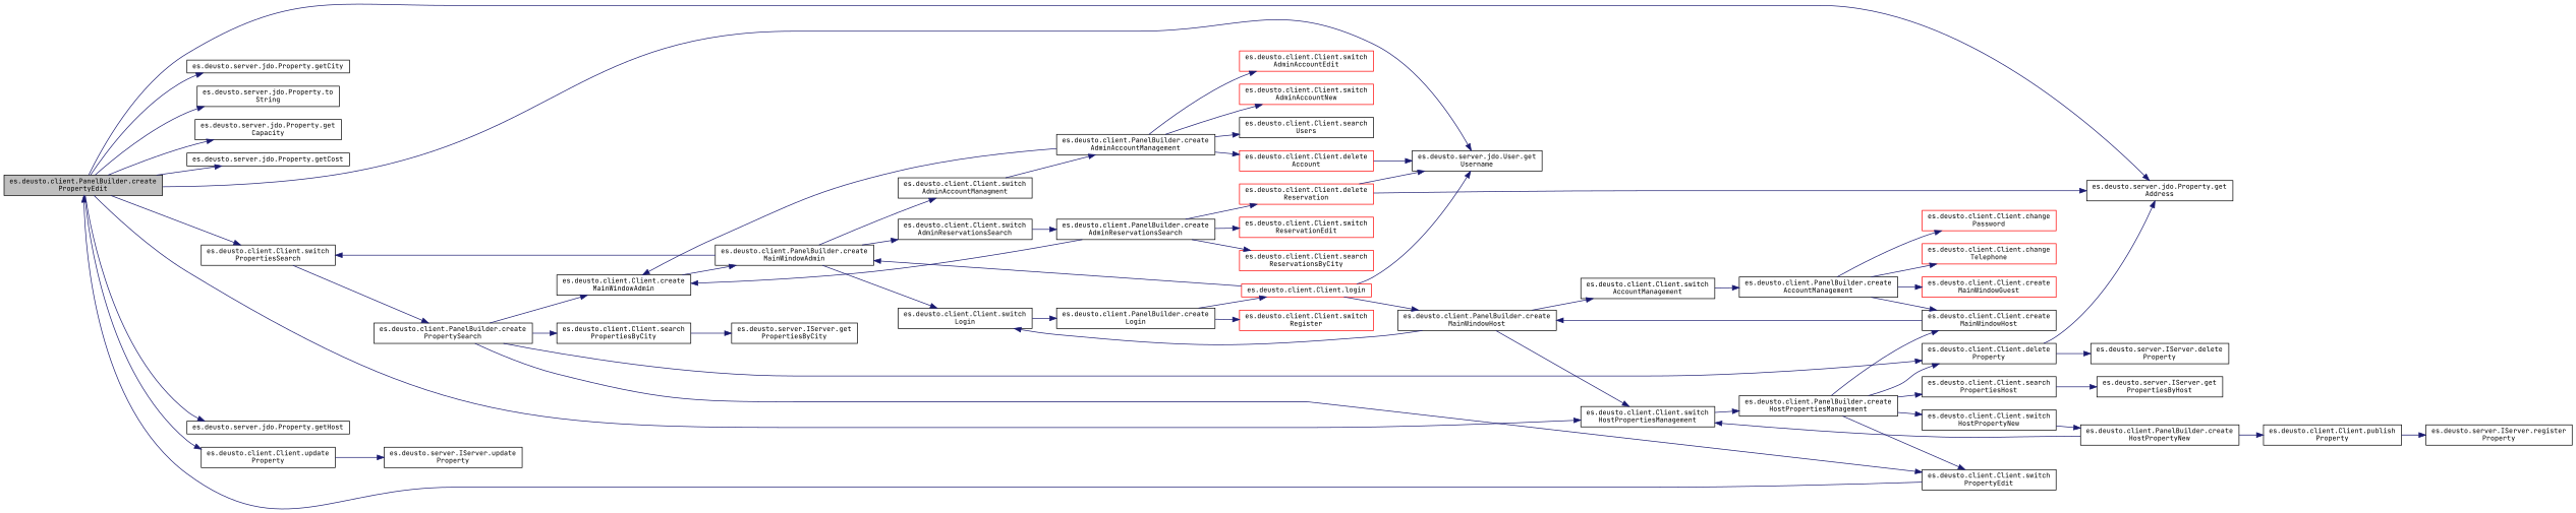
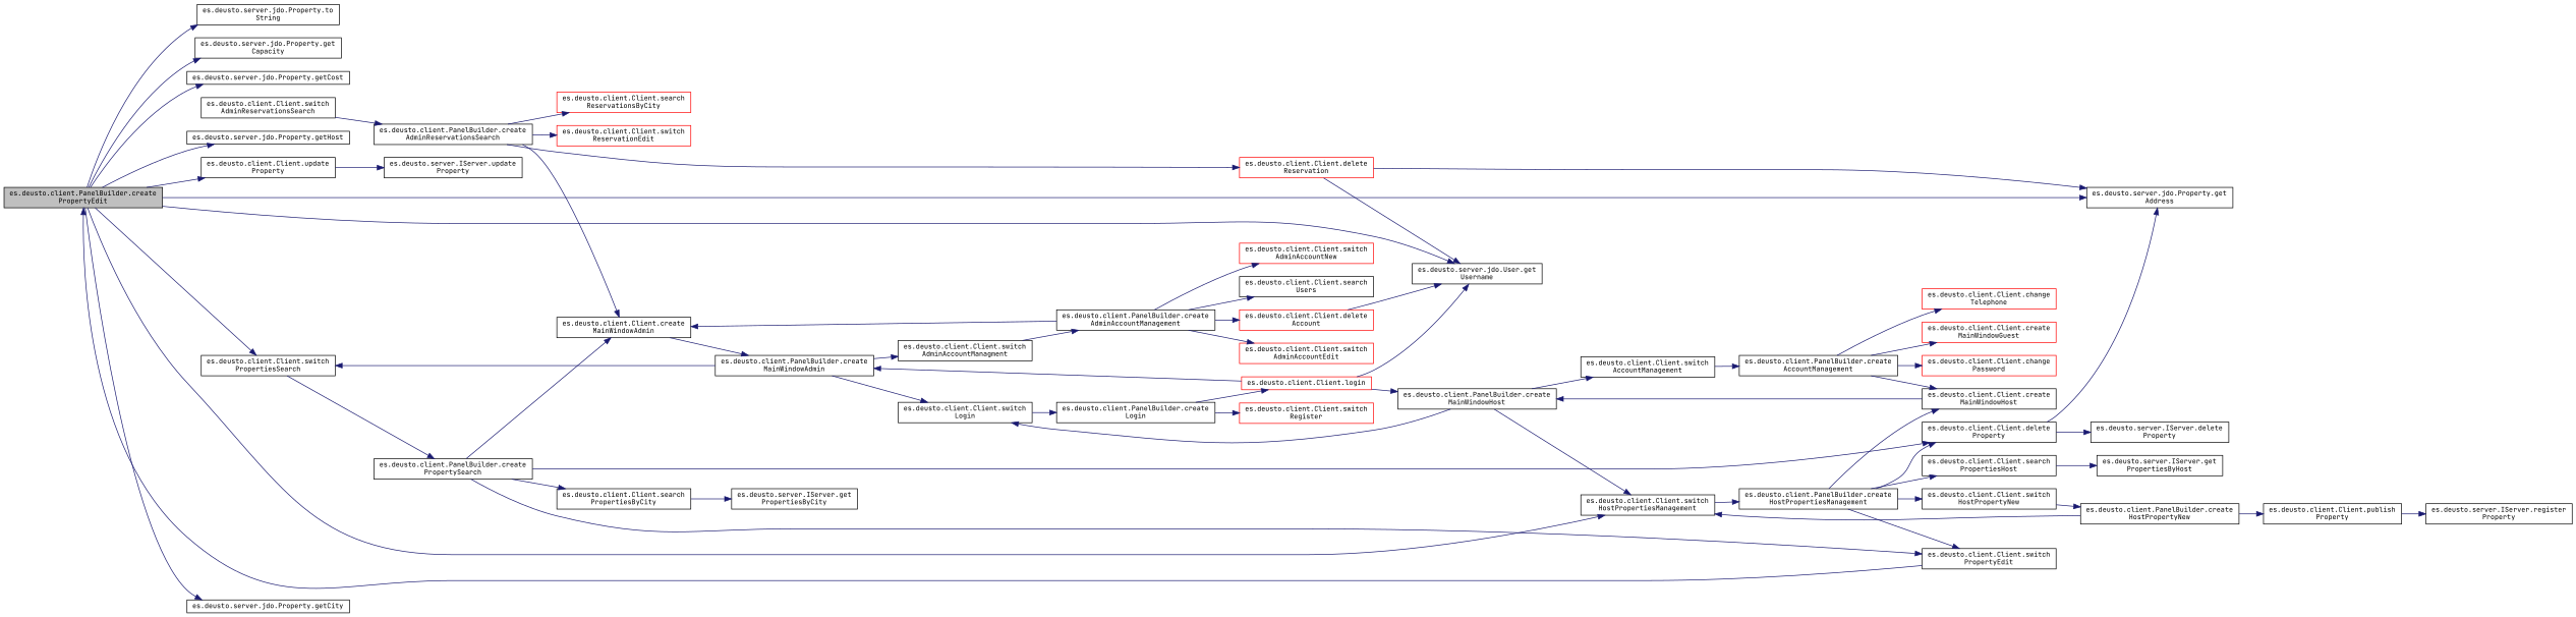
  digraph {
    fontname="JetBrains Mono"
    rankdir=LR
    node [color=black fillcolor=white fontname="JetBrains Mono" fontsize=10 shape=record style=filled]
    edge [color=midnightblue fontname="JetBrains Mono" fontsize=10 labelfontname=Helvetica labelfontsize=10 style=solid]
    n1 [fillcolor=grey75 fontcolor=black height=0.2 label="es.deusto.client.PanelBuilder.create\lPropertyEdit" width=0.4]
    n2 [height=0.2 label="es.deusto.server.jdo.Property.get\lAddress" width=0.4]
    n3 [height=0.2 label="es.deusto.server.jdo.Property.getCity" width=0.4]
    n4 [height=0.2 label="es.deusto.server.jdo.Property.to\lString" width=0.4]
    n5 [height=0.2 label="es.deusto.server.jdo.Property.get\lCapacity" width=0.4]
    n6 [height=0.2 label="es.deusto.server.jdo.Property.getCost" width=0.4]
    n7 [height=0.2 label="es.deusto.client.Client.switch\lPropertiesSearch" width=0.4]
    n8 [height=0.2 label="es.deusto.server.jdo.User.get\lUsername" width=0.4]
    n9 [height=0.2 label="es.deusto.client.Client.switch\lHostPropertiesManagement" width=0.4]
    n10 [height=0.2 label="es.deusto.server.jdo.Property.getHost" width=0.4]
    n11 [height=0.2 label="es.deusto.client.Client.update\lProperty" width=0.4]
    n12 [height=0.2 label="es.deusto.client.PanelBuilder.create\lPropertySearch" width=0.4]
    n13 [height=0.2 label="es.deusto.client.PanelBuilder.create\lHostPropertiesManagement" width=0.4]
    n14 [height=0.2 label="es.deusto.server.IServer.update\lProperty" width=0.4]
    n15 [height=0.2 label="es.deusto.client.Client.search\lPropertiesByCity" width=0.4]
    n16 [height=0.2 label="es.deusto.client.Client.delete\lProperty" width=0.4]
    n17 [height=0.2 label="es.deusto.client.Client.switch\lPropertyEdit" width=0.4]
    n18 [height=0.2 label="es.deusto.client.Client.create\lMainWindowAdmin" width=0.4]
    n19 [height=0.2 label="es.deusto.server.IServer.get\lPropertiesByCity" width=0.4]
    n20 [height=0.2 label="es.deusto.server.IServer.delete\lProperty" width=0.4]
    n21 [height=0.2 label="es.deusto.client.PanelBuilder.create\lMainWindowAdmin" width=0.4]
    n22 [height=0.2 label="es.deusto.client.Client.switch\lAdminAccountManagment" width=0.4]
    n23 [height=0.2 label="es.deusto.client.Client.switch\lAdminReservationsSearch" width=0.4]
    n24 [height=0.2 label="es.deusto.client.Client.switch\lLogin" width=0.4]
    n25 [height=0.2 label="es.deusto.client.PanelBuilder.create\lAdminAccountManagement" width=0.4]
    n26 [height=0.2 label="es.deusto.client.PanelBuilder.create\lAdminReservationsSearch" width=0.4]
    n27 [height=0.2 label="es.deusto.client.PanelBuilder.create\lLogin" width=0.4]
    n28 [height=0.2 label="es.deusto.client.Client.search\lUsers" width=0.4]
    n29 [color=red height=0.2 label="es.deusto.client.Client.delete\lAccount" width=0.4]
    n30 [color=red height=0.2 label="es.deusto.client.Client.switch\lAdminAccountEdit" width=0.4]
    n31 [color=red height=0.2 label="es.deusto.client.Client.switch\lAdminAccountNew" width=0.4]
    n32 [color=red height=0.2 label="es.deusto.client.Client.search\lReservationsByCity" width=0.4]
    n33 [color=red height=0.2 label="es.deusto.client.Client.delete\lReservation" width=0.4]
    n34 [color=red height=0.2 label="es.deusto.client.Client.switch\lReservationEdit" width=0.4]
    n35 [color=red height=0.2 label="es.deusto.client.Client.login" width=0.4]
    n36 [color=red height=0.2 label="es.deusto.client.Client.switch\lRegister" width=0.4]
    n37 [height=0.2 label="es.deusto.client.PanelBuilder.create\lMainWindowHost" width=0.4]
    n38 [height=0.2 label="es.deusto.client.Client.switch\lAccountManagement" width=0.4]
    n39 [height=0.2 label="es.deusto.client.PanelBuilder.create\lAccountManagement" width=0.4]
    n40 [height=0.2 label="es.deusto.client.Client.search\lPropertiesHost" width=0.4]
    n41 [height=0.2 label="es.deusto.client.Client.switch\lHostPropertyNew" width=0.4]
    n42 [height=0.2 label="es.deusto.client.Client.create\lMainWindowHost" width=0.4]
    n43 [height=0.2 label="es.deusto.server.IServer.get\lPropertiesByHost" width=0.4]
    n44 [height=0.2 label="es.deusto.client.PanelBuilder.create\lHostPropertyNew" width=0.4]
    n45 [height=0.2 label="es.deusto.client.Client.publish\lProperty" width=0.4]
    n46 [height=0.2 label="es.deusto.server.IServer.register\lProperty" width=0.4]
    n47 [color=red height=0.2 label="es.deusto.client.Client.create\lMainWindowGuest" width=0.4]
    n48 [color=red height=0.2 label="es.deusto.client.Client.change\lPassword" width=0.4]
    n49 [color=red height=0.2 label="es.deusto.client.Client.change\lTelephone" width=0.4]
    n1 -> n2
    n1 -> n3
    n1 -> n4
    n1 -> n5
    n1 -> n6
    n1 -> n7
    n1 -> n8
    n1 -> n9
    n1 -> n10
    n1 -> n11
    n7 -> n12
    n9 -> n13
    n11 -> n14
    n12 -> n15
    n12 -> n16
    n12 -> n17
    n12 -> n18
    n13 -> n16
    n13 -> n17
    n13 -> n40
    n13 -> n41
    n13 -> n42
    n15 -> n19
    n16 -> n2
    n16 -> n20
    n17 -> n1
    n18 -> n21
    n21 -> n7
    n21 -> n22
-   n21 -> n23
    n21 -> n24
    n22 -> n25
    n23 -> n26
    n24 -> n27
    n25 -> n18
    n25 -> n28
    n25 -> n29
    n25 -> n30
    n25 -> n31
    n26 -> n18
    n26 -> n32
    n26 -> n33
    n26 -> n34
    n27 -> n35
    n27 -> n36
    n29 -> n8
    n33 -> n2
    n33 -> n8
    n35 -> n8
    n35 -> n21
    n35 -> n37
    n37 -> n9
    n37 -> n24
    n37 -> n38
    n38 -> n39
    n39 -> n42
    n39 -> n47
    n39 -> n48
    n39 -> n49
    n40 -> n43
    n41 -> n44
    n42 -> n37
    n44 -> n9
    n44 -> n45
    n45 -> n46
  }
